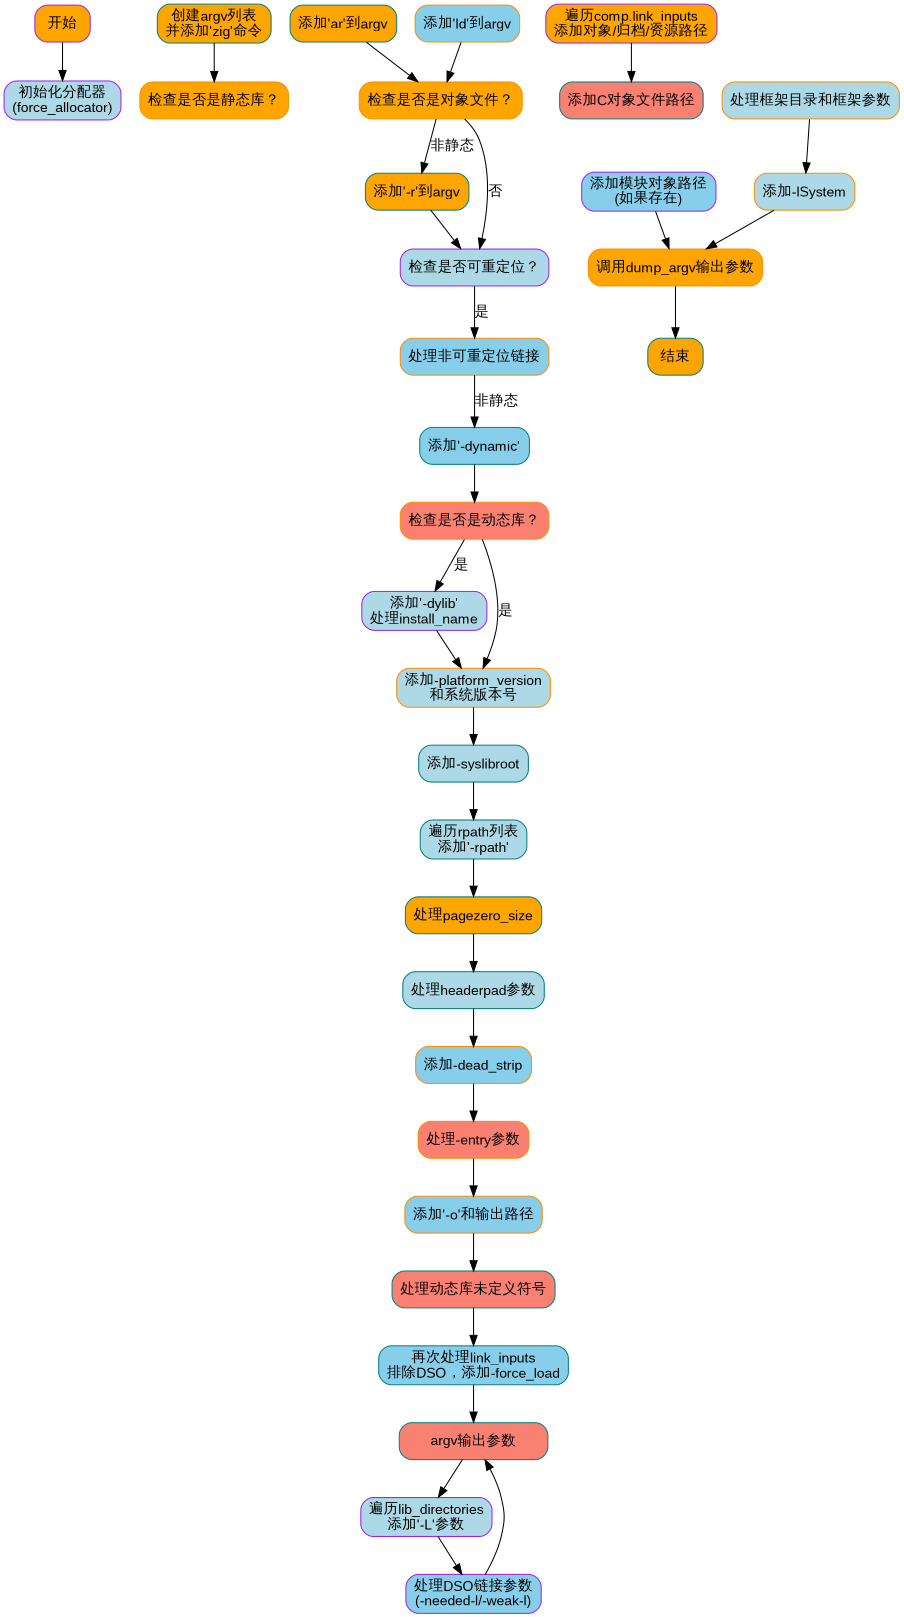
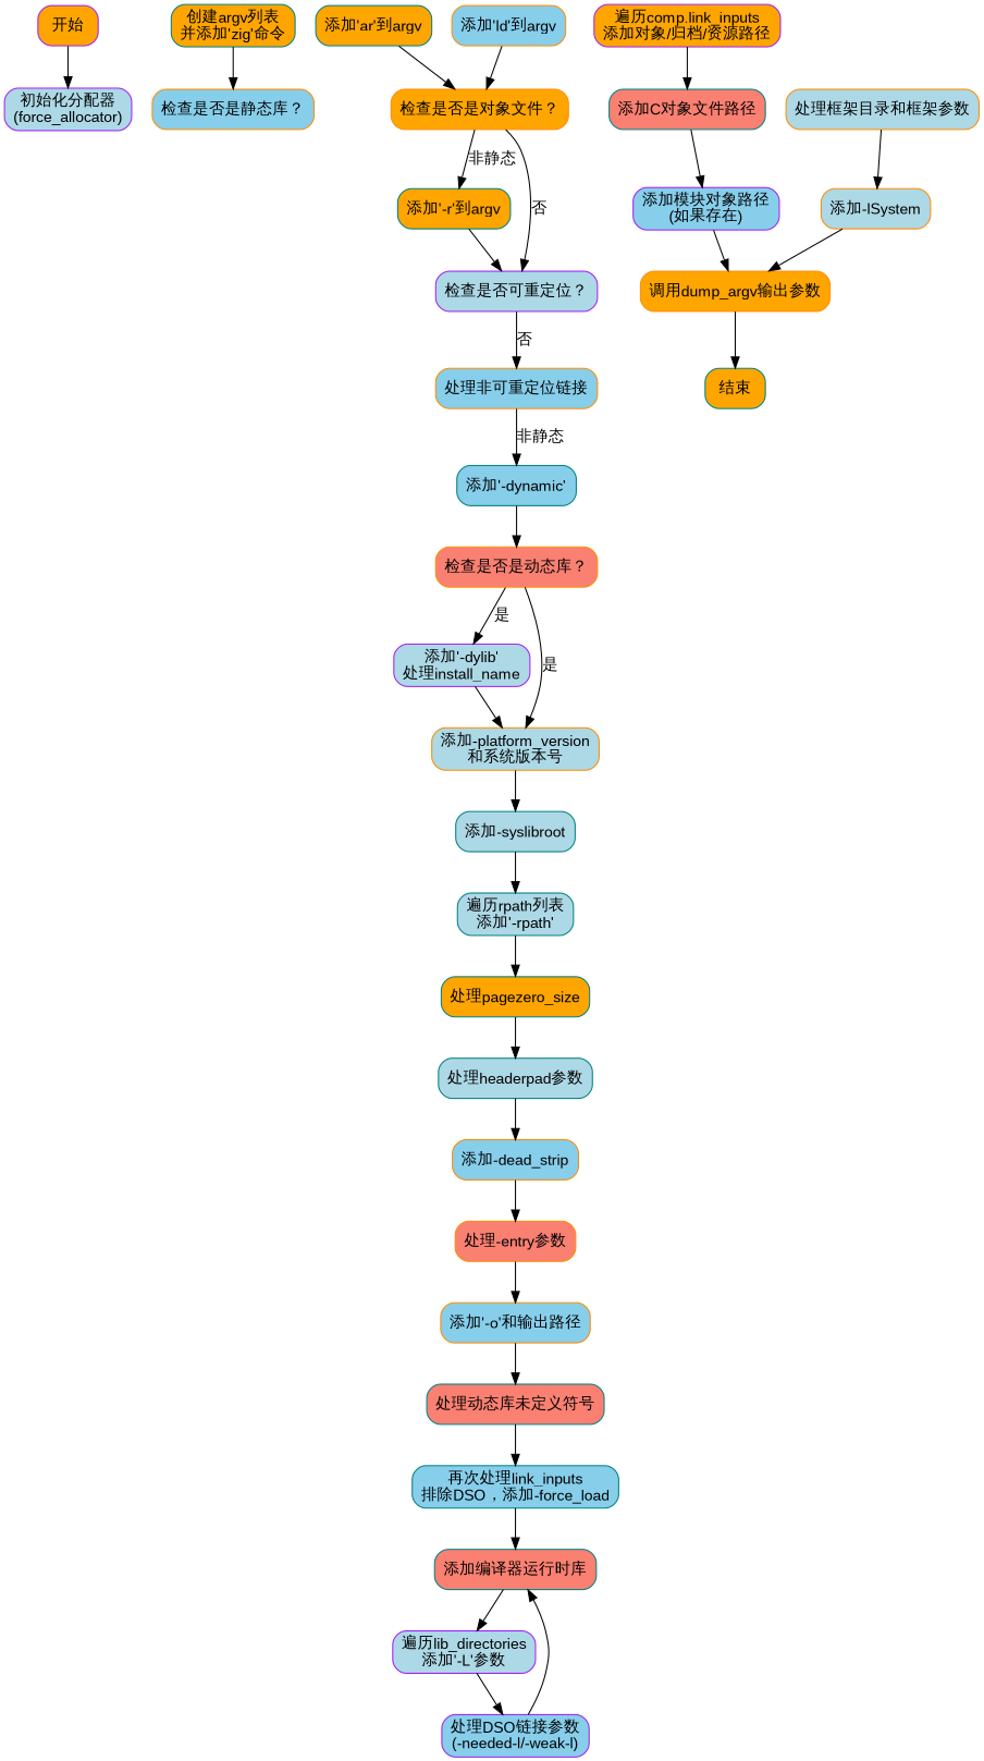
  digraph {
    node [color=teal fillcolor=lightblue fontname=Arial shape=rectangle style="rounded,filled"]
    edge [fontname=Arial]
    n1 [color=purple fillcolor=orange label="开始"]
    n2 [color=purple label="初始化分配器\n(force_allocator)"]
    n3 [fillcolor=orange label="创建argv列表\n并添加'zig'命令"]
-   n4 [color=darkorange fillcolor=orange label="检查是否是静态库？"]
+   n4 [color=darkorange fillcolor=skyblue label="检查是否是静态库？"]
    n5 [fillcolor=orange label="添加'ar'到argv"]
    n6 [color=darkorange fillcolor=orange label="检查是否是对象文件？"]
    n7 [color=darkorange fillcolor=skyblue label="添加'ld'到argv"]
    n8 [fillcolor=orange label="添加'-r'到argv"]
    n9 [color=purple label="检查是否可重定位？"]
    n10 [color=darkorange fillcolor=skyblue label="处理非可重定位链接"]
    n11 [color=purple fillcolor=orange label="遍历comp.link_inputs\n添加对象/归档/资源路径"]
    n12 [fillcolor=salmon label="添加C对象文件路径"]
    n13 [fillcolor=skyblue label="添加'-dynamic'"]
    n14 [color=purple fillcolor=skyblue label="添加模块对象路径\n(如果存在)"]
    n15 [color=darkorange fillcolor=orange label="调用dump_argv输出参数"]
    n16 [fillcolor=orange label="结束"]
    n17 [color=darkorange fillcolor=salmon label="检查是否是动态库？"]
    n18 [color=purple label="添加'-dylib'\n处理install_name"]
    n19 [color=darkorange label="添加-platform_version\n和系统版本号"]
    n20 [label="添加-syslibroot"]
    n21 [label="遍历rpath列表\n添加'-rpath'"]
    n22 [fillcolor=orange label="处理pagezero_size"]
    n23 [label="处理headerpad参数"]
    n24 [color=darkorange fillcolor=skyblue label="添加-dead_strip"]
    n25 [color=darkorange fillcolor=salmon label="处理-entry参数"]
    n26 [color=darkorange fillcolor=skyblue label="添加'-o'和输出路径"]
    n27 [fillcolor=salmon label="处理动态库未定义符号"]
    n28 [fillcolor=skyblue label="再次处理link_inputs\n排除DSO，添加-force_load"]
-   n29 [fillcolor=salmon label="argv输出参数"]
+   n29 [fillcolor=salmon label="添加编译器运行时库"]
    n30 [color=purple label="遍历lib_directories\n添加'-L'参数"]
    n31 [color=purple fillcolor=skyblue label="处理DSO链接参数\n(-needed-l/-weak-l)"]
    n32 [color=darkorange label="处理框架目录和框架参数"]
    n33 [color=darkorange label="添加-lSystem"]
    n1 -> n2
    n3 -> n4
    n5 -> n6
    n6 -> n8 [label="非静态"]
    n6 -> n9 [label="否"]
    n7 -> n6
    n8 -> n9
-   n9 -> n10 [label="是"]
+   n9 -> n10 [label="否"]
    n10 -> n13 [label="非静态"]
    n11 -> n12
+   n12 -> n14
    n13 -> n17
    n14 -> n15
    n15 -> n16
    n17 -> n18 [label="是"]
    n17 -> n19 [label="是"]
    n18 -> n19
    n19 -> n20
    n20 -> n21
    n21 -> n22
    n22 -> n23
    n23 -> n24
    n24 -> n25
    n25 -> n26
    n26 -> n27
    n27 -> n28
    n28 -> n29
    n29 -> n30
    n30 -> n31
    n31 -> n29
    n32 -> n33
    n33 -> n15
  }
